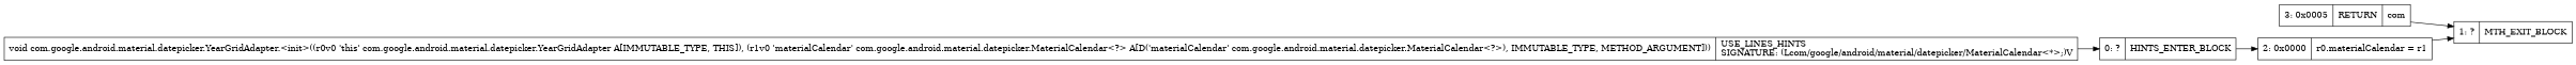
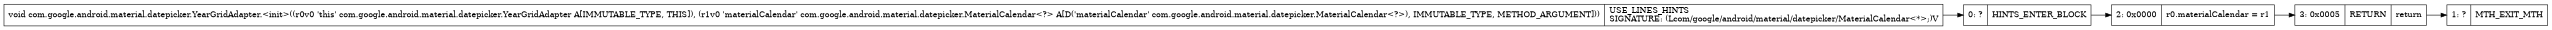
  digraph {
    rankdir=LR
    node [shape=record]
    n1 [label="{0\:\ ?|HINTS_ENTER_BLOCK\l}"]
    n2 [label="{2\:\ 0x0000|r0.materialCalendar = r1\l}"]
-   n3 [label="{3\:\ 0x0005|RETURN\l|com\l}"]
-   n4 [label="{1\:\ ?|MTH_EXIT_BLOCK\l}"]
+   n3 [label="{3\:\ 0x0005|RETURN\l|return\l}"]
+   n4 [label="{1\:\ ?|MTH_EXIT_MTH\l}"]
    n5 [label="{void com.google.android.material.datepicker.YearGridAdapter.\<init\>((r0v0 'this' com.google.android.material.datepicker.YearGridAdapter A[IMMUTABLE_TYPE, THIS]), (r1v0 'materialCalendar' com.google.android.material.datepicker.MaterialCalendar\<?\> A[D('materialCalendar' com.google.android.material.datepicker.MaterialCalendar\<?\>), IMMUTABLE_TYPE, METHOD_ARGUMENT]))  | USE_LINES_HINTS\lSIGNATURE: (Lcom\/google\/android\/material\/datepicker\/MaterialCalendar\<*\>;)V\l}"]
    n1 -> n2
-   n2 -> n4
+   n2 -> n3
    n3 -> n4
    n5 -> n1
  }
